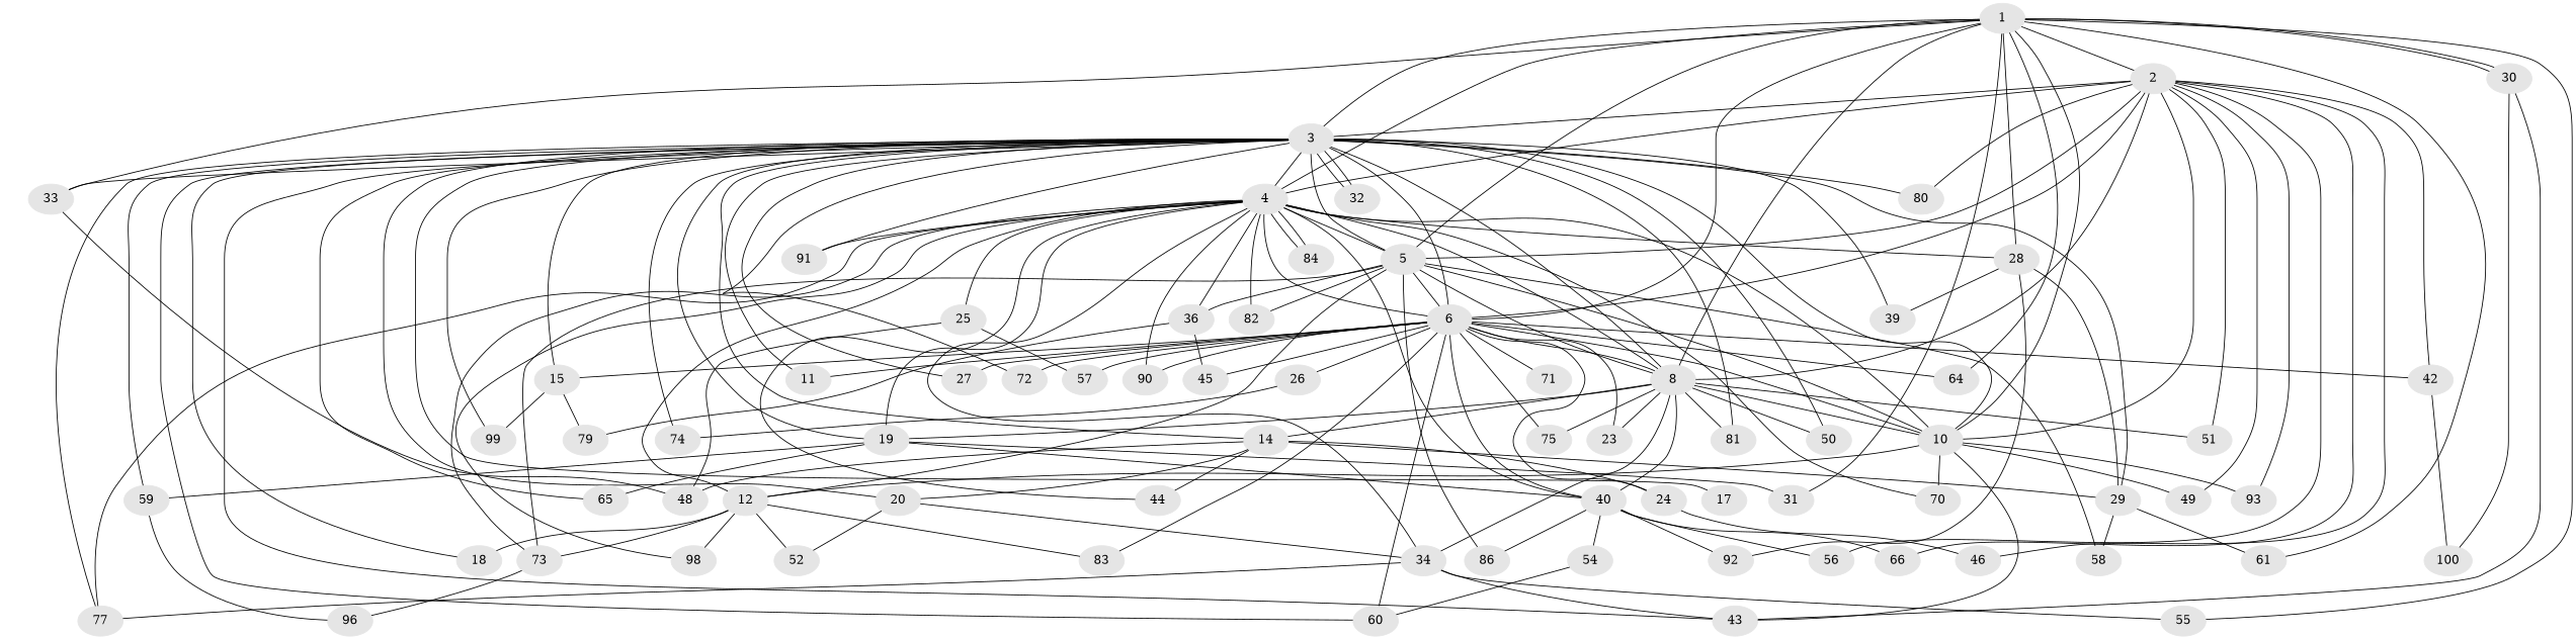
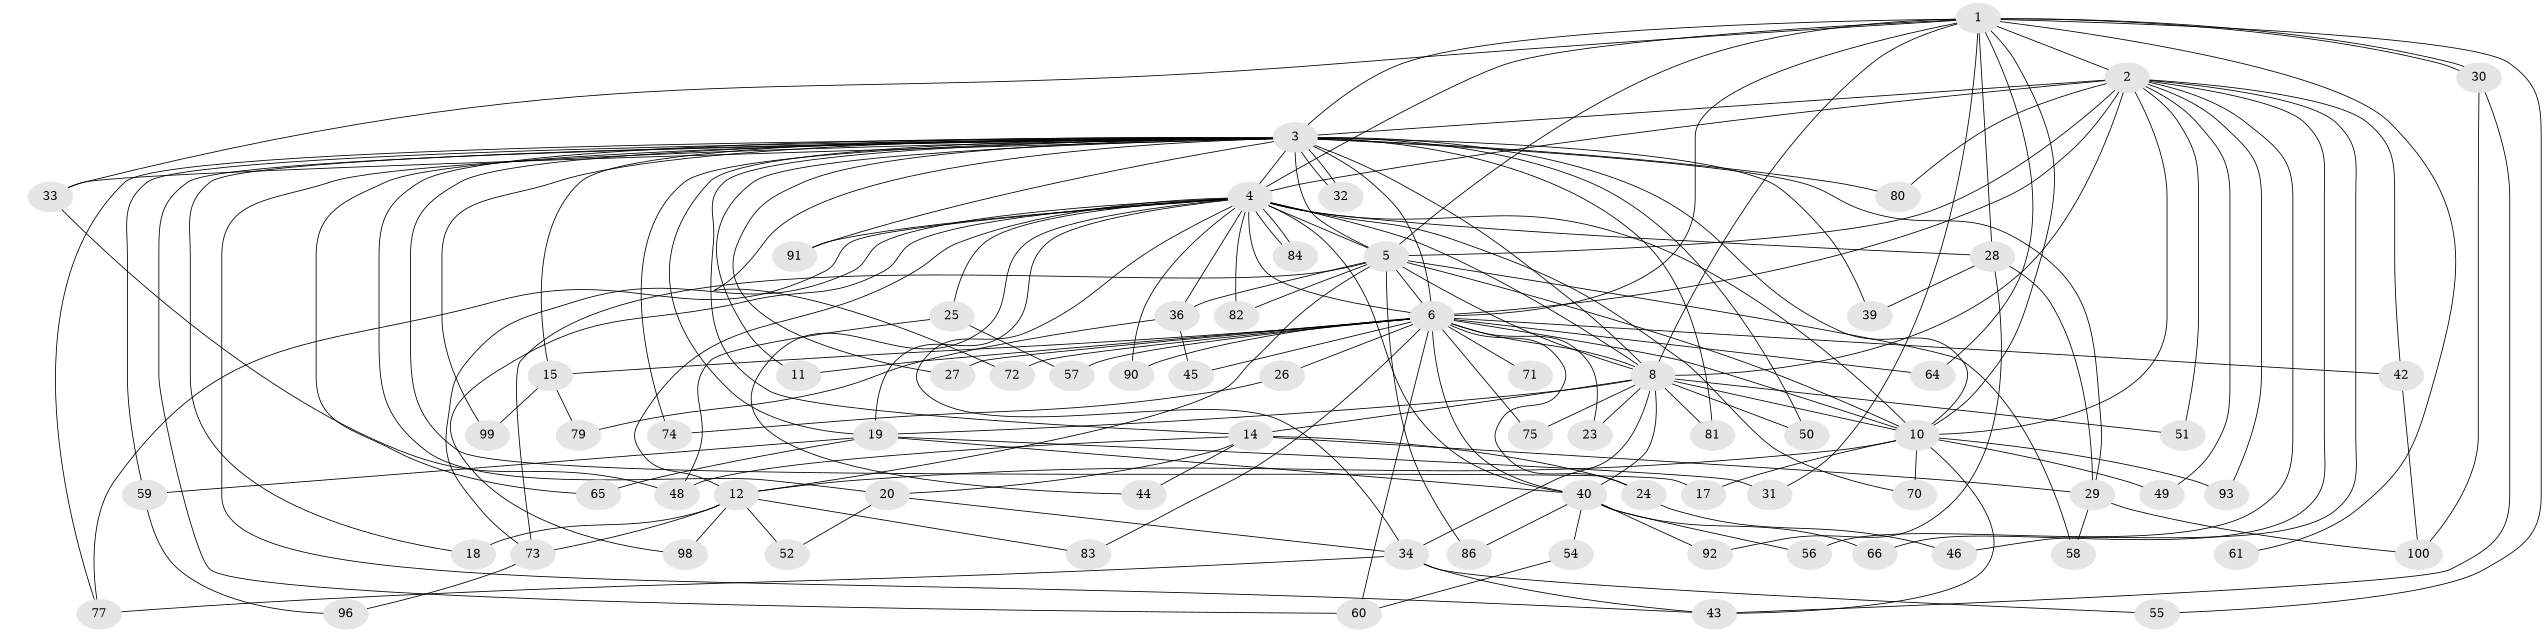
  graph {
    node [color=gray90 style=filled]
    1 [super="+63"]
    2 [super="+13"]
    3 [super="+7"]
    4 [super="+37"]
    5 [super="+47"]
    6 [super="+9"]
    8 [super="+94"]
    10 [super="+35"]
    28 [super="+78"]
    30 [super="+68"]
    31
    33
    55
    61
    64
    42
    46
    49
    51
    56
    66
    80
    93
    11
    14 [super="+16"]
    15 [super="+21"]
    17 [super="+97"]
    18 [super="+95"]
    19 [super="+22"]
    20 [super="+88"]
    27
    29 [super="+62"]
    32
    39
    43
    50
    59
    60 [super="+89"]
    65
    72
    74
    77 [super="+85"]
    81
    91
    99
    12 [super="+69"]
    25 [super="+67"]
    34 [super="+76"]
    36
    40 [super="+41"]
    44
    70
    73 [super="+87"]
    82
    84
    90
    98
    58
    86
    23
    24
    26
    45
    57
    71
    75
    83
    92
    100
    48
    79
    52
    96
    54
    1 -- 2
    1 -- 3 [weight=2]
    1 -- 4
    1 -- 5
    1 -- 6 [weight=2]
    1 -- 8
    1 -- 10 [weight=2]
    1 -- 28
    1 -- 30 [weight=2]
    1 -- 30
    1 -- 31
    1 -- 33
    1 -- 55
    1 -- 61
    1 -- 64
    2 -- 3 [weight=3]
    2 -- 4
    2 -- 5
    2 -- 6 [weight=2]
    2 -- 8
    2 -- 10
    2 -- 42
    2 -- 46
    2 -- 49
    2 -- 51
    2 -- 56
    2 -- 66
    2 -- 80
    2 -- 93
    3 -- 4 [weight=2]
    3 -- 5 [weight=2]
    3 -- 6 [weight=4]
    3 -- 8 [weight=2]
    3 -- 10 [weight=2]
    3 -- 33
    3 -- 80
    3 -- 11
    3 -- 14
    3 -- 15
    3 -- 17 [weight=2]
    3 -- 18
    3 -- 19
    3 -- 20
    3 -- 27
    3 -- 29
    3 -- 32
    3 -- 32
    3 -- 39
    3 -- 43
    3 -- 50
    3 -- 59
    3 -- 60
    3 -- 65
    3 -- 72
    3 -- 74
    3 -- 77
    3 -- 81
    3 -- 91
    3 -- 99
    4 -- 5
    4 -- 6 [weight=3]
    4 -- 8
    4 -- 10
    4 -- 28 [weight=2]
    4 -- 19
    4 -- 77
    4 -- 91
    4 -- 12
    4 -- 25
    4 -- 34
    4 -- 36
    4 -- 40
    4 -- 44
    4 -- 70
    4 -- 73
    4 -- 82
    4 -- 84
    4 -- 84
    4 -- 90
    4 -- 98
    5 -- 6 [weight=3]
    5 -- 8
    5 -- 10
    5 -- 12
    5 -- 36
    5 -- 73
    5 -- 82
    5 -- 58
    5 -- 86
    6 -- 8 [weight=2]
    6 -- 10 [weight=2]
    6 -- 64
    6 -- 42
    6 -- 11
    6 -- 15 [weight=2]
    6 -- 27
    6 -- 60
    6 -- 72
    6 -- 40
    6 -- 90
    6 -- 23
    6 -- 24
    6 -- 26 [weight=2]
    6 -- 45
    6 -- 57
    6 -- 71 [weight=2]
    6 -- 75
    6 -- 83
    8 -- 10
    8 -- 51
    8 -- 14 [weight=2]
    8 -- 19
    8 -- 50
    8 -- 81
    8 -- 34
    8 -- 40
    8 -- 23
    8 -- 75
    10 -- 49
    10 -- 93
+   10 -- 17
    10 -- 43
    10 -- 12
    10 -- 70
    28 -- 29
    28 -- 39
    28 -- 92
    30 -- 43
    30 -- 100
    33 -- 48
    42 -- 100
    14 -- 20
    14 -- 29
    14 -- 44
    14 -- 24
    14 -- 48
    15 -- 99
    15 -- 79
    19 -- 31
    19 -- 59
    19 -- 65
    19 -- 40
    20 -- 34
    20 -- 52
-   29 -- 61
+   29 -- 100
    29 -- 58
    59 -- 96
    12 -- 18 [weight=2]
    12 -- 73
    12 -- 98
    12 -- 83
    12 -- 52
    25 -- 57
    25 -- 48
    34 -- 55
    34 -- 43
    34 -- 77
    36 -- 45
    36 -- 79
    40 -- 56
    40 -- 66
    40 -- 86
    40 -- 92
    40 -- 54
    73 -- 96
    24 -- 46
    26 -- 74
    54 -- 60
  }
